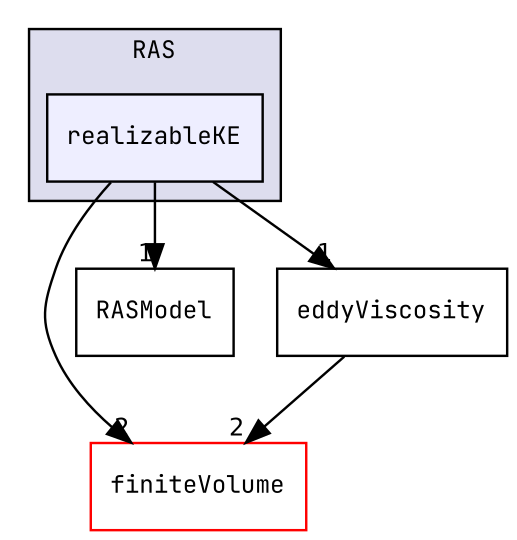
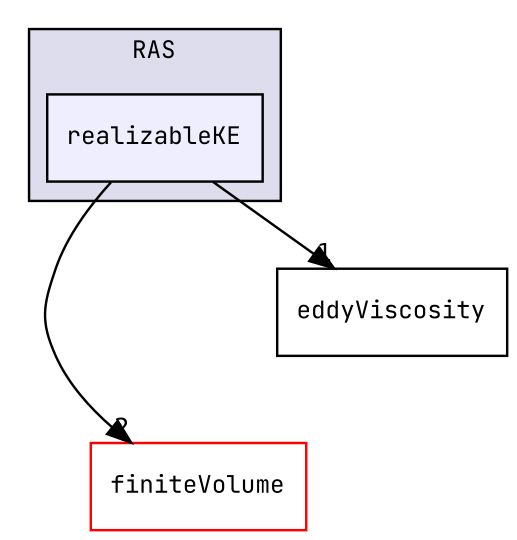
  digraph {
    compound=true
    fontname="JetBrains Mono"
    node [fontname="JetBrains Mono" fontsize=10 shape=box]
    edge [headlabel=2 labeldistance=1.5 labelfontname=Helvetica labelfontsize=10 fontname="JetBrains Mono"]
    n1 [fillcolor="#eeeeff" label=realizableKE pencolor=black style=filled]
    n2 [color=red label=finiteVolume]
-   n3 [label=RASModel]
    n4 [label=eddyViscosity]
    subgraph cluster_1 {
      bgcolor="#ddddee"
      fontsize=10
      label=RAS
      pencolor=black
      n1
    }
    n1 -> n2
-   n1 -> n3 [headlabel=1]
    n1 -> n4 [headlabel=1]
-   n4 -> n2
  }
